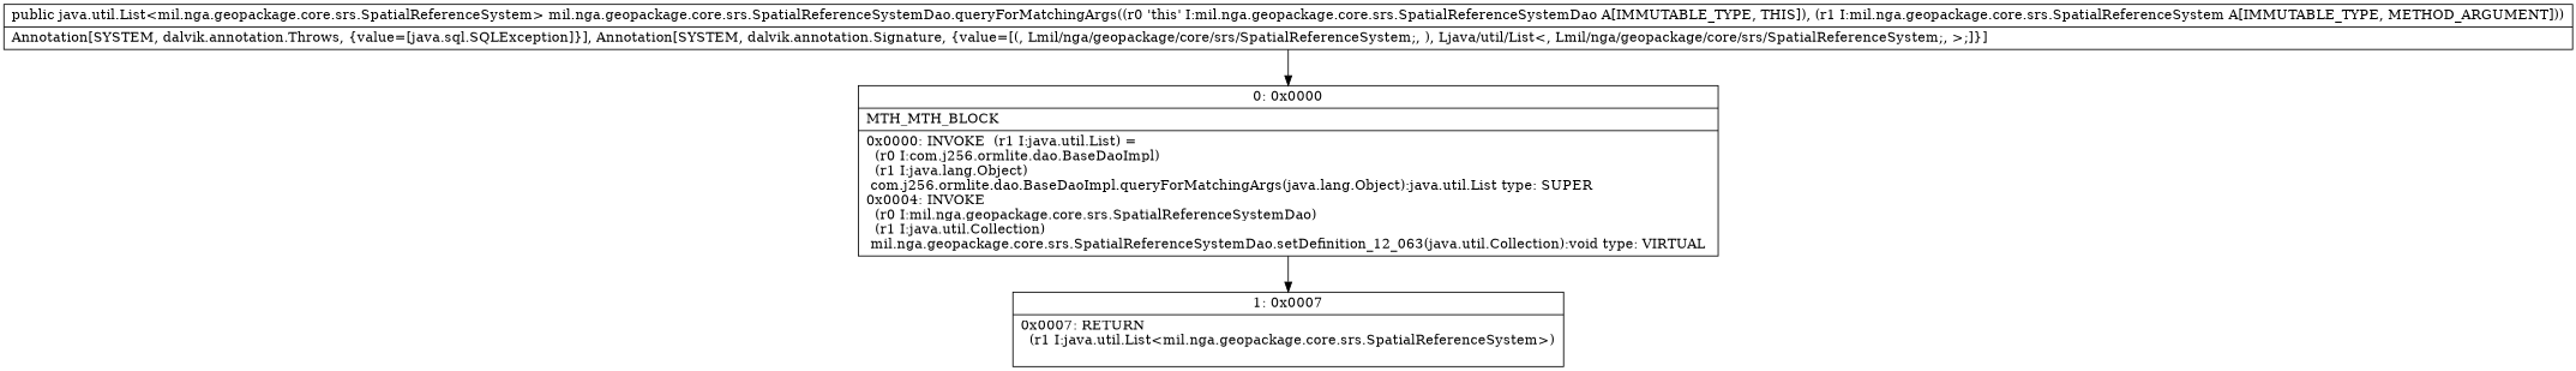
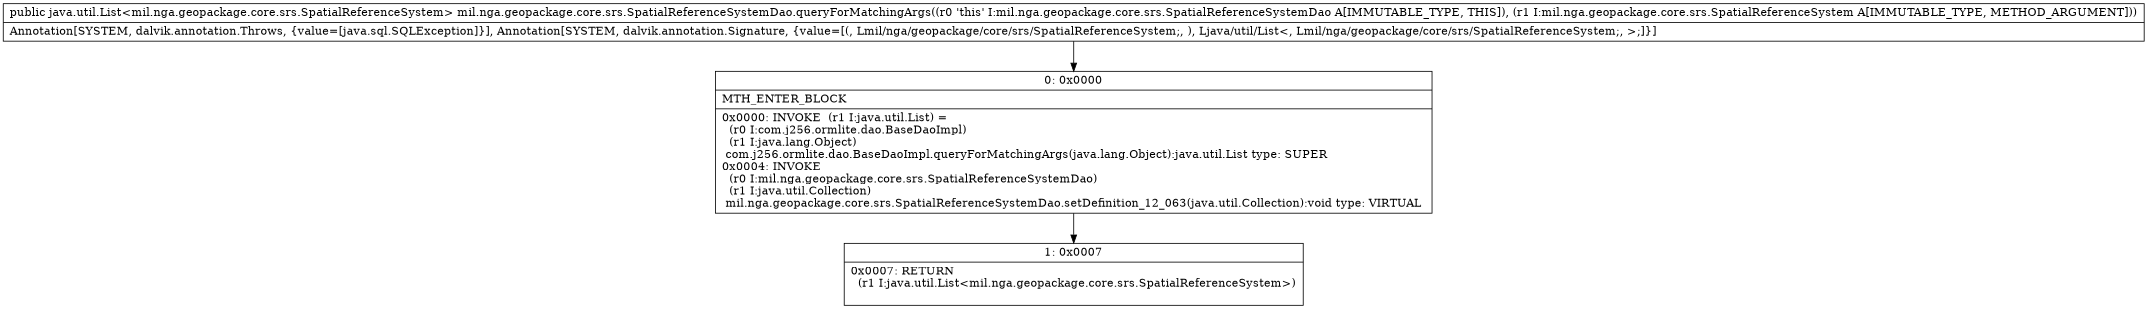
  digraph {
    node [shape=record]
-   n1 [label="{0\:\ 0x0000|MTH_MTH_BLOCK\l|0x0000: INVOKE  (r1 I:java.util.List) = \l  (r0 I:com.j256.ormlite.dao.BaseDaoImpl)\l  (r1 I:java.lang.Object)\l com.j256.ormlite.dao.BaseDaoImpl.queryForMatchingArgs(java.lang.Object):java.util.List type: SUPER \l0x0004: INVOKE  \l  (r0 I:mil.nga.geopackage.core.srs.SpatialReferenceSystemDao)\l  (r1 I:java.util.Collection)\l mil.nga.geopackage.core.srs.SpatialReferenceSystemDao.setDefinition_12_063(java.util.Collection):void type: VIRTUAL \l}"]
+   n1 [label="{0\:\ 0x0000|MTH_ENTER_BLOCK\l|0x0000: INVOKE  (r1 I:java.util.List) = \l  (r0 I:com.j256.ormlite.dao.BaseDaoImpl)\l  (r1 I:java.lang.Object)\l com.j256.ormlite.dao.BaseDaoImpl.queryForMatchingArgs(java.lang.Object):java.util.List type: SUPER \l0x0004: INVOKE  \l  (r0 I:mil.nga.geopackage.core.srs.SpatialReferenceSystemDao)\l  (r1 I:java.util.Collection)\l mil.nga.geopackage.core.srs.SpatialReferenceSystemDao.setDefinition_12_063(java.util.Collection):void type: VIRTUAL \l}"]
    n2 [label="{1\:\ 0x0007|0x0007: RETURN  \l  (r1 I:java.util.List\<mil.nga.geopackage.core.srs.SpatialReferenceSystem\>)\l \l}"]
    n3 [label="{public java.util.List\<mil.nga.geopackage.core.srs.SpatialReferenceSystem\> mil.nga.geopackage.core.srs.SpatialReferenceSystemDao.queryForMatchingArgs((r0 'this' I:mil.nga.geopackage.core.srs.SpatialReferenceSystemDao A[IMMUTABLE_TYPE, THIS]), (r1 I:mil.nga.geopackage.core.srs.SpatialReferenceSystem A[IMMUTABLE_TYPE, METHOD_ARGUMENT]))  | Annotation[SYSTEM, dalvik.annotation.Throws, \{value=[java.sql.SQLException]\}], Annotation[SYSTEM, dalvik.annotation.Signature, \{value=[(, Lmil\/nga\/geopackage\/core\/srs\/SpatialReferenceSystem;, ), Ljava\/util\/List\<, Lmil\/nga\/geopackage\/core\/srs\/SpatialReferenceSystem;, \>;]\}]\l}"]
    n1 -> n2
    n3 -> n1
  }
